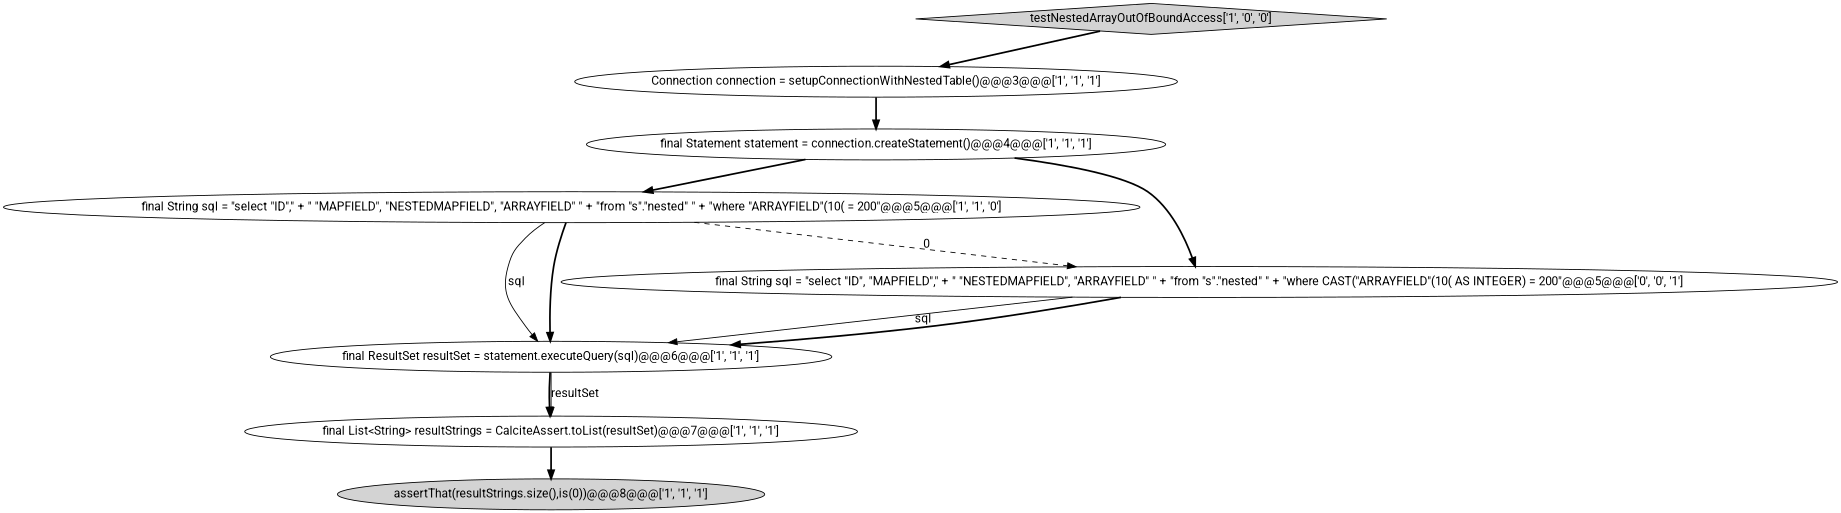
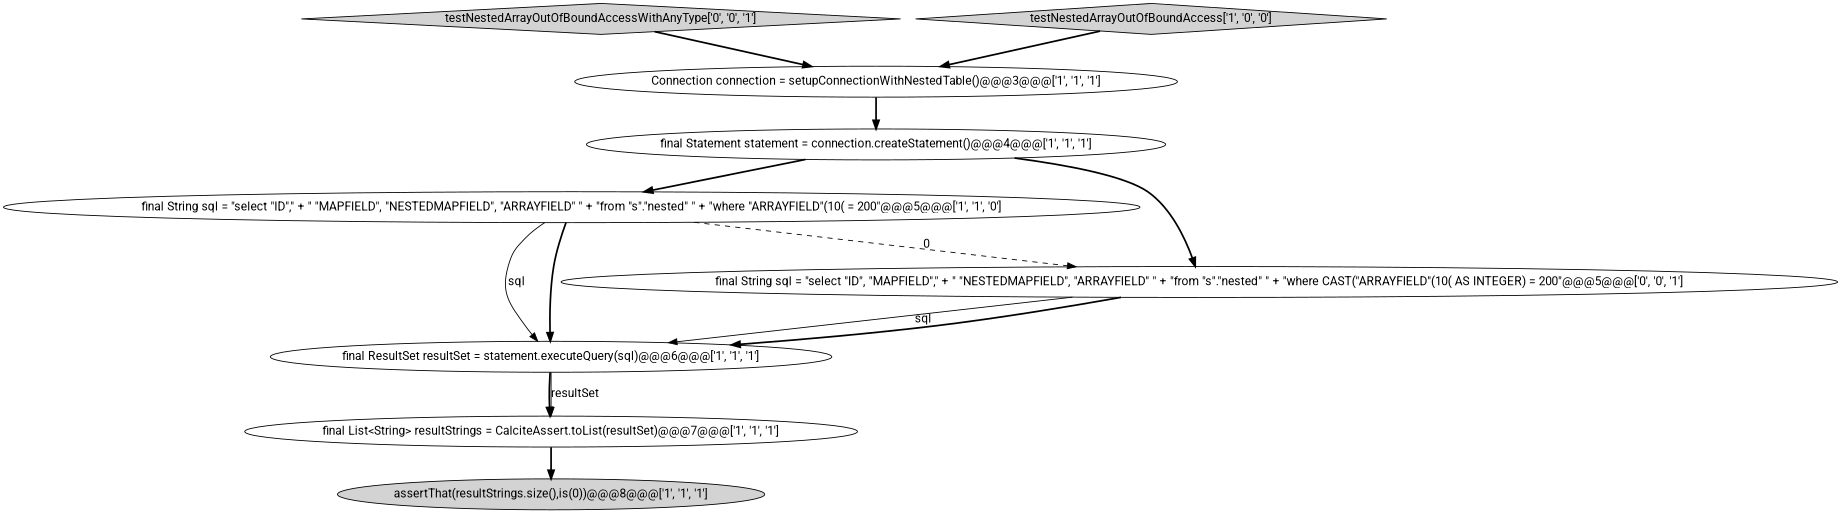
  digraph {
    fontname=Roboto
    node [fillcolor=white fontname=Roboto shape=ellipse style=filled]
    edge [fontname=Roboto style=bold]
    n1 [label="Connection connection = setupConnectionWithNestedTable()@@@3@@@['1', '1', '1']"]
    n2 [label="final Statement statement = connection.createStatement()@@@4@@@['1', '1', '1']"]
+   n3 [fillcolor=lightgray label="testNestedArrayOutOfBoundAccessWithAnyType['0', '0', '1']" shape=diamond]
    n4 [label="final ResultSet resultSet = statement.executeQuery(sql)@@@6@@@['1', '1', '1']"]
    n5 [label="final List<String> resultStrings = CalciteAssert.toList(resultSet)@@@7@@@['1', '1', '1']"]
    n6 [fillcolor=lightgray label="assertThat(resultStrings.size(),is(0))@@@8@@@['1', '1', '1']"]
    n7 [label="final String sql = \"select \"ID\",\" + \" \"MAPFIELD\", \"NESTEDMAPFIELD\", \"ARRAYFIELD\" \" + \"from \"s\".\"nested\" \" + \"where \"ARRAYFIELD\"(10( = 200\"@@@5@@@['1', '1', '0']"]
    n8 [label="final String sql = \"select \"ID\", \"MAPFIELD\",\" + \" \"NESTEDMAPFIELD\", \"ARRAYFIELD\" \" + \"from \"s\".\"nested\" \" + \"where CAST(\"ARRAYFIELD\"(10( AS INTEGER) = 200\"@@@5@@@['0', '0', '1']"]
    n9 [fillcolor=lightgray label="testNestedArrayOutOfBoundAccess['1', '0', '0']" shape=diamond]
    n1 -> n2
    n2 -> n7
    n2 -> n8
+   n3 -> n1
    n4 -> n5
    n4 -> n5 [label=resultSet style=solid]
    n5 -> n6
    n7 -> n4 [label=sql style=solid]
    n7 -> n4
    n7 -> n8 [label=0 style=dashed]
    n8 -> n4 [label=sql style=solid]
    n8 -> n4
    n9 -> n1
  }
